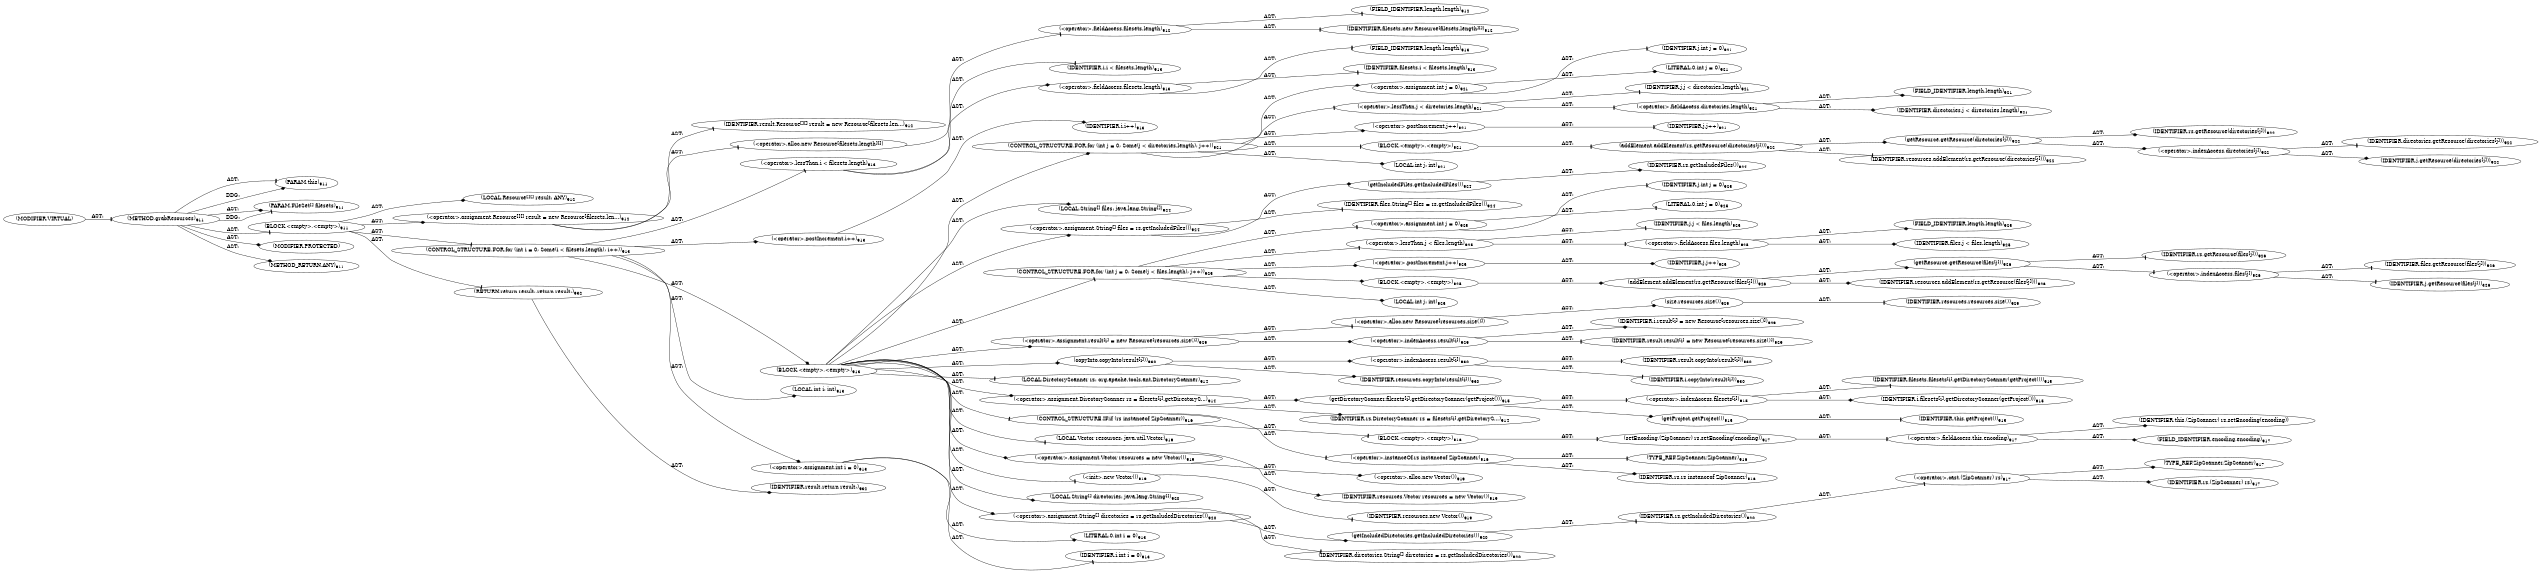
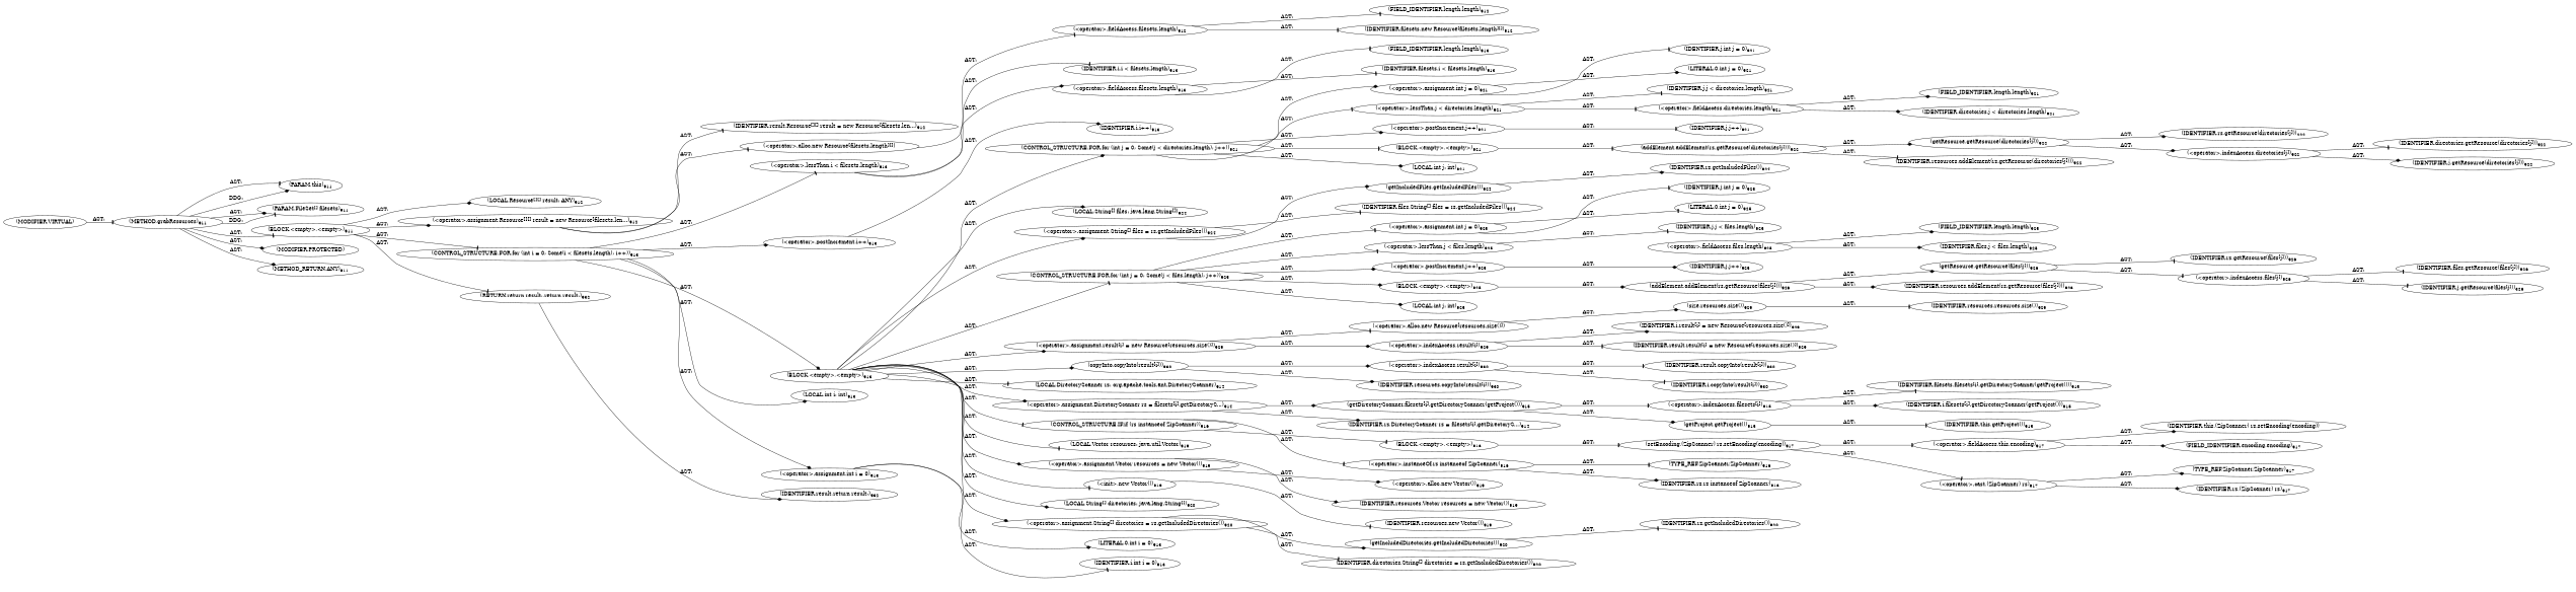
  digraph {
    fontname="DejaVu Serif"
    rankdir=LR
    node [fontname="DejaVu Serif"]
    edge [arrowhead=diamond fontname="DejaVu Serif"]
    n1 [label=<(METHOD,grabResources)<SUB>911</SUB>>]
    n2 [label=<(PARAM,this)<SUB>911</SUB>>]
    n3 [label=<(PARAM,FileSet[] filesets)<SUB>911</SUB>>]
    n4 [label=<(BLOCK,&lt;empty&gt;,&lt;empty&gt;)<SUB>911</SUB>>]
    n5 [label=<(MODIFIER,PROTECTED)>]
    n6 [label=<(METHOD_RETURN,ANY)<SUB>911</SUB>>]
    n7 [label=<(LOCAL,Resource[][] result: ANY)<SUB>912</SUB>>]
    n8 [label=<(&lt;operator&gt;.assignment,Resource[][] result = new Resource[filesets.len...)<SUB>912</SUB>>]
    n9 [label=<(CONTROL_STRUCTURE,FOR,for (int i = 0; Some(i &lt; filesets.length); i++))<SUB>913</SUB>>]
    n10 [label=<(RETURN,return result;,return result;)<SUB>932</SUB>>]
    n11 [label=<(MODIFIER,VIRTUAL)>]
    n12 [label=<(IDENTIFIER,result,Resource[][] result = new Resource[filesets.len...)<SUB>912</SUB>>]
    n13 [label=<(&lt;operator&gt;.alloc,new Resource[filesets.length][])>]
    n14 [label=<(LOCAL,int i: int)<SUB>913</SUB>>]
    n15 [label=<(&lt;operator&gt;.assignment,int i = 0)<SUB>913</SUB>>]
    n16 [label=<(&lt;operator&gt;.lessThan,i &lt; filesets.length)<SUB>913</SUB>>]
    n17 [label=<(&lt;operator&gt;.postIncrement,i++)<SUB>913</SUB>>]
    n18 [label=<(BLOCK,&lt;empty&gt;,&lt;empty&gt;)<SUB>913</SUB>>]
    n19 [label=<(IDENTIFIER,result,return result;)<SUB>932</SUB>>]
    n20 [label=<(&lt;operator&gt;.fieldAccess,filesets.length)<SUB>912</SUB>>]
    n21 [label=<(IDENTIFIER,filesets,new Resource[filesets.length][])<SUB>912</SUB>>]
    n22 [label=<(FIELD_IDENTIFIER,length,length)<SUB>912</SUB>>]
    n23 [label=<(IDENTIFIER,i,int i = 0)<SUB>913</SUB>>]
    n24 [label=<(LITERAL,0,int i = 0)<SUB>913</SUB>>]
    n25 [label=<(IDENTIFIER,i,i &lt; filesets.length)<SUB>913</SUB>>]
    n26 [label=<(&lt;operator&gt;.fieldAccess,filesets.length)<SUB>913</SUB>>]
    n27 [label=<(IDENTIFIER,i,i++)<SUB>913</SUB>>]
    n28 [label=<(LOCAL,DirectoryScanner rs: org.apache.tools.ant.DirectoryScanner)<SUB>914</SUB>>]
    n29 [label=<(&lt;operator&gt;.assignment,DirectoryScanner rs = filesets[i].getDirectoryS...)<SUB>914</SUB>>]
    n30 [label=<(CONTROL_STRUCTURE,IF,if (rs instanceof ZipScanner))<SUB>916</SUB>>]
    n31 [label=<(LOCAL,Vector resources: java.util.Vector)<SUB>919</SUB>>]
    n32 [label=<(&lt;operator&gt;.assignment,Vector resources = new Vector())<SUB>919</SUB>>]
    n33 [label=<(&lt;init&gt;,new Vector())<SUB>919</SUB>>]
    n34 [label=<(LOCAL,String[] directories: java.lang.String[])<SUB>920</SUB>>]
    n35 [label=<(&lt;operator&gt;.assignment,String[] directories = rs.getIncludedDirectories())<SUB>920</SUB>>]
    n36 [label=<(CONTROL_STRUCTURE,FOR,for (int j = 0; Some(j &lt; directories.length); j++))<SUB>921</SUB>>]
    n37 [label=<(LOCAL,String[] files: java.lang.String[])<SUB>924</SUB>>]
    n38 [label=<(&lt;operator&gt;.assignment,String[] files = rs.getIncludedFiles())<SUB>924</SUB>>]
    n39 [label=<(CONTROL_STRUCTURE,FOR,for (int j = 0; Some(j &lt; files.length); j++))<SUB>925</SUB>>]
    n40 [label=<(&lt;operator&gt;.assignment,result[i] = new Resource[resources.size()])<SUB>929</SUB>>]
    n41 [label=<(copyInto,copyInto(result[i]))<SUB>930</SUB>>]
    n42 [label=<(IDENTIFIER,filesets,i &lt; filesets.length)<SUB>913</SUB>>]
    n43 [label=<(FIELD_IDENTIFIER,length,length)<SUB>913</SUB>>]
    n44 [label=<(IDENTIFIER,rs,DirectoryScanner rs = filesets[i].getDirectoryS...)<SUB>914</SUB>>]
    n45 [label=<(getDirectoryScanner,filesets[i].getDirectoryScanner(getProject()))<SUB>915</SUB>>]
    n46 [label=<(&lt;operator&gt;.instanceOf,rs instanceof ZipScanner)<SUB>916</SUB>>]
    n47 [label=<(BLOCK,&lt;empty&gt;,&lt;empty&gt;)<SUB>916</SUB>>]
    n48 [label=<(IDENTIFIER,resources,Vector resources = new Vector())<SUB>919</SUB>>]
    n49 [label=<(&lt;operator&gt;.alloc,new Vector())<SUB>919</SUB>>]
    n50 [label=<(IDENTIFIER,resources,new Vector())<SUB>919</SUB>>]
    n51 [label=<(IDENTIFIER,directories,String[] directories = rs.getIncludedDirectories())<SUB>920</SUB>>]
    n52 [label=<(getIncludedDirectories,getIncludedDirectories())<SUB>920</SUB>>]
    n53 [label=<(LOCAL,int j: int)<SUB>921</SUB>>]
    n54 [label=<(&lt;operator&gt;.assignment,int j = 0)<SUB>921</SUB>>]
    n55 [label=<(&lt;operator&gt;.lessThan,j &lt; directories.length)<SUB>921</SUB>>]
    n56 [label=<(&lt;operator&gt;.postIncrement,j++)<SUB>921</SUB>>]
    n57 [label=<(BLOCK,&lt;empty&gt;,&lt;empty&gt;)<SUB>921</SUB>>]
    n58 [label=<(IDENTIFIER,files,String[] files = rs.getIncludedFiles())<SUB>924</SUB>>]
    n59 [label=<(getIncludedFiles,getIncludedFiles())<SUB>924</SUB>>]
    n60 [label=<(LOCAL,int j: int)<SUB>925</SUB>>]
    n61 [label=<(&lt;operator&gt;.assignment,int j = 0)<SUB>925</SUB>>]
    n62 [label=<(&lt;operator&gt;.lessThan,j &lt; files.length)<SUB>925</SUB>>]
    n63 [label=<(&lt;operator&gt;.postIncrement,j++)<SUB>925</SUB>>]
    n64 [label=<(BLOCK,&lt;empty&gt;,&lt;empty&gt;)<SUB>925</SUB>>]
    n65 [label=<(&lt;operator&gt;.indexAccess,result[i])<SUB>929</SUB>>]
    n66 [label=<(&lt;operator&gt;.alloc,new Resource[resources.size()])>]
    n67 [label=<(IDENTIFIER,resources,copyInto(result[i]))<SUB>930</SUB>>]
    n68 [label=<(&lt;operator&gt;.indexAccess,result[i])<SUB>930</SUB>>]
    n69 [label=<(&lt;operator&gt;.indexAccess,filesets[i])<SUB>915</SUB>>]
    n70 [label=<(getProject,getProject())<SUB>915</SUB>>]
    n71 [label=<(IDENTIFIER,filesets,filesets[i].getDirectoryScanner(getProject()))<SUB>915</SUB>>]
    n72 [label=<(IDENTIFIER,i,filesets[i].getDirectoryScanner(getProject()))<SUB>915</SUB>>]
    n73 [label=<(IDENTIFIER,this,getProject())<SUB>915</SUB>>]
    n74 [label=<(IDENTIFIER,rs,rs instanceof ZipScanner)<SUB>916</SUB>>]
    n75 [label=<(TYPE_REF,ZipScanner,ZipScanner)<SUB>916</SUB>>]
    n76 [label=<(setEncoding,(ZipScanner) rs.setEncoding(encoding))<SUB>917</SUB>>]
    n77 [label=<(&lt;operator&gt;.cast,(ZipScanner) rs)<SUB>917</SUB>>]
    n78 [label=<(&lt;operator&gt;.fieldAccess,this.encoding)<SUB>917</SUB>>]
    n79 [label=<(TYPE_REF,ZipScanner,ZipScanner)<SUB>917</SUB>>]
    n80 [label=<(IDENTIFIER,rs,(ZipScanner) rs)<SUB>917</SUB>>]
    n81 [label=<(IDENTIFIER,this,(ZipScanner) rs.setEncoding(encoding))>]
    n82 [label=<(FIELD_IDENTIFIER,encoding,encoding)<SUB>917</SUB>>]
    n83 [label=<(IDENTIFIER,rs,getIncludedDirectories())<SUB>920</SUB>>]
    n84 [label=<(IDENTIFIER,j,int j = 0)<SUB>921</SUB>>]
    n85 [label=<(LITERAL,0,int j = 0)<SUB>921</SUB>>]
    n86 [label=<(IDENTIFIER,j,j &lt; directories.length)<SUB>921</SUB>>]
    n87 [label=<(&lt;operator&gt;.fieldAccess,directories.length)<SUB>921</SUB>>]
    n88 [label=<(IDENTIFIER,j,j++)<SUB>921</SUB>>]
    n89 [label=<(addElement,addElement(rs.getResource(directories[j])))<SUB>922</SUB>>]
    n90 [label=<(IDENTIFIER,directories,j &lt; directories.length)<SUB>921</SUB>>]
    n91 [label=<(FIELD_IDENTIFIER,length,length)<SUB>921</SUB>>]
    n92 [label=<(IDENTIFIER,resources,addElement(rs.getResource(directories[j])))<SUB>922</SUB>>]
    n93 [label=<(getResource,getResource(directories[j]))<SUB>922</SUB>>]
-   n94 [label=<(IDENTIFIER,rs,getResource(directories[j]))<SUB>922</SUB>>]
+   n94 [label=<(IDENTIFIER,rs,getResource(directories[j]))<SUB>222</SUB>>]
    n95 [label=<(&lt;operator&gt;.indexAccess,directories[j])<SUB>922</SUB>>]
    n96 [label=<(IDENTIFIER,directories,getResource(directories[j]))<SUB>922</SUB>>]
    n97 [label=<(IDENTIFIER,j,getResource(directories[j]))<SUB>922</SUB>>]
    n98 [label=<(IDENTIFIER,rs,getIncludedFiles())<SUB>924</SUB>>]
    n99 [label=<(IDENTIFIER,j,int j = 0)<SUB>925</SUB>>]
    n100 [label=<(LITERAL,0,int j = 0)<SUB>925</SUB>>]
    n101 [label=<(IDENTIFIER,j,j &lt; files.length)<SUB>925</SUB>>]
    n102 [label=<(&lt;operator&gt;.fieldAccess,files.length)<SUB>925</SUB>>]
    n103 [label=<(IDENTIFIER,j,j++)<SUB>925</SUB>>]
    n104 [label=<(addElement,addElement(rs.getResource(files[j])))<SUB>926</SUB>>]
    n105 [label=<(IDENTIFIER,files,j &lt; files.length)<SUB>925</SUB>>]
    n106 [label=<(FIELD_IDENTIFIER,length,length)<SUB>925</SUB>>]
    n107 [label=<(IDENTIFIER,resources,addElement(rs.getResource(files[j])))<SUB>926</SUB>>]
    n108 [label=<(getResource,getResource(files[j]))<SUB>926</SUB>>]
    n109 [label=<(IDENTIFIER,rs,getResource(files[j]))<SUB>926</SUB>>]
    n110 [label=<(&lt;operator&gt;.indexAccess,files[j])<SUB>926</SUB>>]
    n111 [label=<(IDENTIFIER,files,getResource(files[j]))<SUB>926</SUB>>]
    n112 [label=<(IDENTIFIER,j,getResource(files[j]))<SUB>326</SUB>>]
    n113 [label=<(IDENTIFIER,result,result[i] = new Resource[resources.size()])<SUB>929</SUB>>]
    n114 [label=<(IDENTIFIER,i,result[i] = new Resource[resources.size()])<SUB>929</SUB>>]
    n115 [label=<(size,resources.size())<SUB>929</SUB>>]
    n116 [label=<(IDENTIFIER,resources,resources.size())<SUB>929</SUB>>]
    n117 [label=<(IDENTIFIER,result,copyInto(result[i]))<SUB>930</SUB>>]
    n118 [label=<(IDENTIFIER,i,copyInto(result[i]))<SUB>930</SUB>>]
    n1 -> n2 [arrowhead=tee label="AST: "]
    n1 -> n2 [label="DDG: "]
    n1 -> n3 [label="AST: "]
    n1 -> n3 [arrowhead=tee label="DDG: "]
    n1 -> n4 [arrowhead=tee label="AST: "]
    n1 -> n5 [label="AST: "]
    n1 -> n6 [label="AST: "]
    n4 -> n7 [label="AST: "]
    n4 -> n8 [label="AST: "]
    n4 -> n9 [arrowhead=tee label="AST: "]
    n4 -> n10 [arrowhead=tee label="AST: "]
    n8 -> n12 [arrowhead=tee label="AST: "]
    n8 -> n13 [arrowhead=tee label="AST: "]
    n9 -> n14 [label="AST: "]
    n9 -> n15 [label="AST: "]
    n9 -> n16 [arrowhead=tee label="AST: "]
    n9 -> n17 [label="AST: "]
    n9 -> n18 [label="AST: "]
    n10 -> n19 [label="AST: "]
    n11 -> n1 [arrowhead=tee label="AST: "]
    n13 -> n20 [arrowhead=tee label="AST: "]
    n15 -> n23 [arrowhead=tee label="AST: "]
    n15 -> n24 [label="AST: "]
    n16 -> n25 [arrowhead=tee label="AST: "]
    n16 -> n26 [label="AST: "]
    n17 -> n27 [label="AST: "]
    n18 -> n28 [arrowhead=tee label="AST: "]
    n18 -> n29 [label="AST: "]
    n18 -> n30 [arrowhead=tee label="AST: "]
    n18 -> n31 [arrowhead=tee label="AST: "]
    n18 -> n32 [label="AST: "]
    n18 -> n33 [arrowhead=tee label="AST: "]
    n18 -> n34 [label="AST: "]
    n18 -> n35 [label="AST: "]
    n18 -> n36 [label="AST: "]
    n18 -> n37 [label="AST: "]
    n18 -> n38 [label="AST: "]
    n18 -> n39 [arrowhead=tee label="AST: "]
    n18 -> n40 [label="AST: "]
    n18 -> n41 [label="AST: "]
    n20 -> n21 [arrowhead=tee label="AST: "]
    n20 -> n22 [arrowhead=tee label="AST: "]
    n26 -> n42 [arrowhead=tee label="AST: "]
    n26 -> n43 [arrowhead=tee label="AST: "]
    n29 -> n44 [label="AST: "]
    n29 -> n45 [label="AST: "]
    n30 -> n46 [arrowhead=tee label="AST: "]
    n30 -> n47 [arrowhead=tee label="AST: "]
    n32 -> n48 [label="AST: "]
    n32 -> n49 [label="AST: "]
    n33 -> n50 [arrowhead=tee label="AST: "]
    n35 -> n51 [arrowhead=tee label="AST: "]
    n35 -> n52 [label="AST: "]
    n36 -> n53 [label="AST: "]
    n36 -> n54 [label="AST: "]
    n36 -> n55 [arrowhead=tee label="AST: "]
    n36 -> n56 [label="AST: "]
    n36 -> n57 [arrowhead=tee label="AST: "]
    n38 -> n58 [arrowhead=tee label="AST: "]
    n38 -> n59 [label="AST: "]
    n39 -> n60 [label="AST: "]
    n39 -> n61 [arrowhead=tee label="AST: "]
    n39 -> n62 [arrowhead=tee label="AST: "]
    n39 -> n63 [label="AST: "]
    n39 -> n64 [label="AST: "]
    n40 -> n65 [label="AST: "]
    n40 -> n66 [arrowhead=tee label="AST: "]
    n41 -> n67 [label="AST: "]
    n41 -> n68 [label="AST: "]
    n45 -> n69 [arrowhead=tee label="AST: "]
    n45 -> n70 [label="AST: "]
    n46 -> n74 [label="AST: "]
    n46 -> n75 [arrowhead=tee label="AST: "]
    n47 -> n76 [arrowhead=tee label="AST: "]
    n52 -> n83 [arrowhead=tee label="AST: "]
    n54 -> n84 [arrowhead=tee label="AST: "]
    n54 -> n85 [label="AST: "]
    n55 -> n86 [arrowhead=tee label="AST: "]
    n55 -> n87 [arrowhead=tee label="AST: "]
    n56 -> n88 [arrowhead=tee label="AST: "]
    n57 -> n89 [arrowhead=tee label="AST: "]
    n59 -> n98 [label="AST: "]
    n61 -> n99 [arrowhead=tee label="AST: "]
    n61 -> n100 [arrowhead=tee label="AST: "]
    n62 -> n101 [arrowhead=tee label="AST: "]
-   n62 -> n102 [arrowhead=tee label="AST: "]
    n63 -> n103 [label="AST: "]
    n64 -> n104 [label="AST: "]
    n65 -> n113 [arrowhead=tee label="AST: "]
    n65 -> n114 [label="AST: "]
    n66 -> n115 [label="AST: "]
    n68 -> n117 [arrowhead=tee label="AST: "]
    n68 -> n118 [arrowhead=tee label="AST: "]
    n69 -> n71 [arrowhead=tee label="AST: "]
    n69 -> n72 [label="AST: "]
    n70 -> n73 [arrowhead=tee label="AST: "]
-   n83 -> n77 [arrowhead=tee label="AST: "]
+   n76 -> n77 [arrowhead=tee label="AST: "]
    n76 -> n78 [arrowhead=tee label="AST: "]
    n77 -> n79 [label="AST: "]
    n77 -> n80 [label="AST: "]
    n78 -> n81 [label="AST: "]
    n78 -> n82 [label="AST: "]
    n87 -> n90 [label="AST: "]
    n87 -> n91 [label="AST: "]
    n89 -> n92 [arrowhead=tee label="AST: "]
    n89 -> n93 [label="AST: "]
    n93 -> n94 [label="AST: "]
    n93 -> n95 [label="AST: "]
    n95 -> n96 [arrowhead=tee label="AST: "]
    n95 -> n97 [label="AST: "]
    n102 -> n105 [label="AST: "]
    n102 -> n106 [label="AST: "]
    n104 -> n107 [label="AST: "]
    n104 -> n108 [label="AST: "]
    n108 -> n109 [arrowhead=tee label="AST: "]
    n108 -> n110 [arrowhead=tee label="AST: "]
    n110 -> n111 [arrowhead=tee label="AST: "]
    n110 -> n112 [arrowhead=tee label="AST: "]
    n115 -> n116 [arrowhead=tee label="AST: "]
  }
